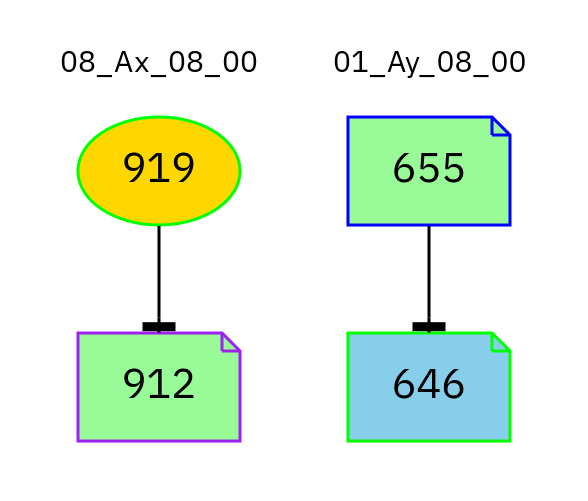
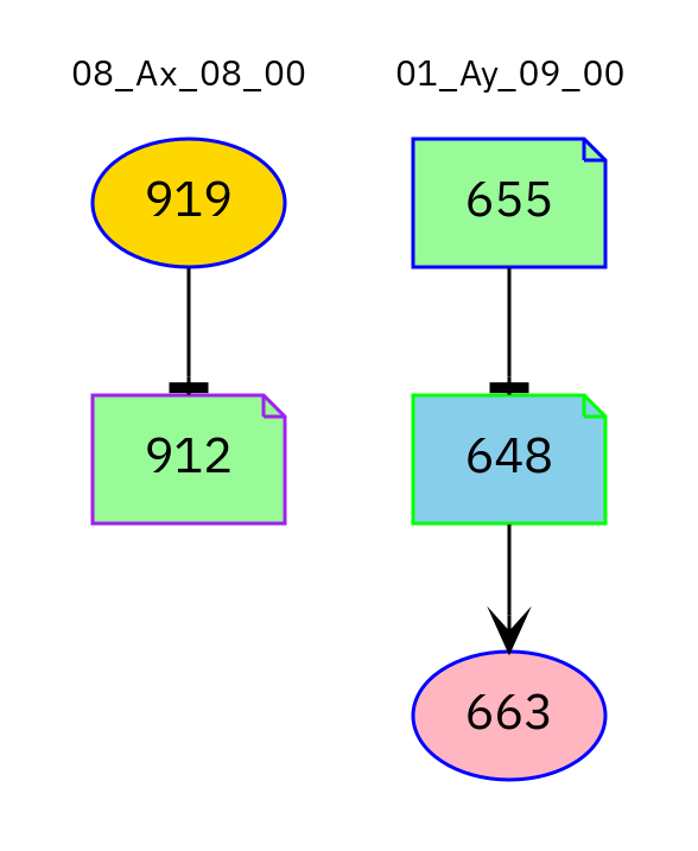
  digraph {
    fontname="IBM Plex Sans"
    node [color=green fillcolor=palegreen fontname="IBM Plex Sans" shape=note style=filled]
    edge [arrowhead=tee color=black fontname="IBM Plex Sans"]
-   n1 [fillcolor=gold label=919 shape=ellipse]
+   n1 [color=blue fillcolor=gold label=919 shape=ellipse]
    n2 [color=purple label=912]
    n3 [color=blue label=655]
-   n4 [fillcolor=skyblue label=646]
+   n4 [fillcolor=skyblue label=648]
+   n5 [color=blue fillcolor=lightpink label=663 shape=ellipse]
    subgraph cluster_1 {
      color=white
      fontsize=10
      label="08_Ax_08_00"
      n1
      n2
    }
    subgraph cluster_2 {
      color=white
      fontsize=10
-     label="01_Ay_08_00"
+     label="01_Ay_09_00"
      n3
      n4
+     n5
    }
    n1 -> n2
    n3 -> n4
+   n4 -> n5 [arrowhead=vee]
  }
